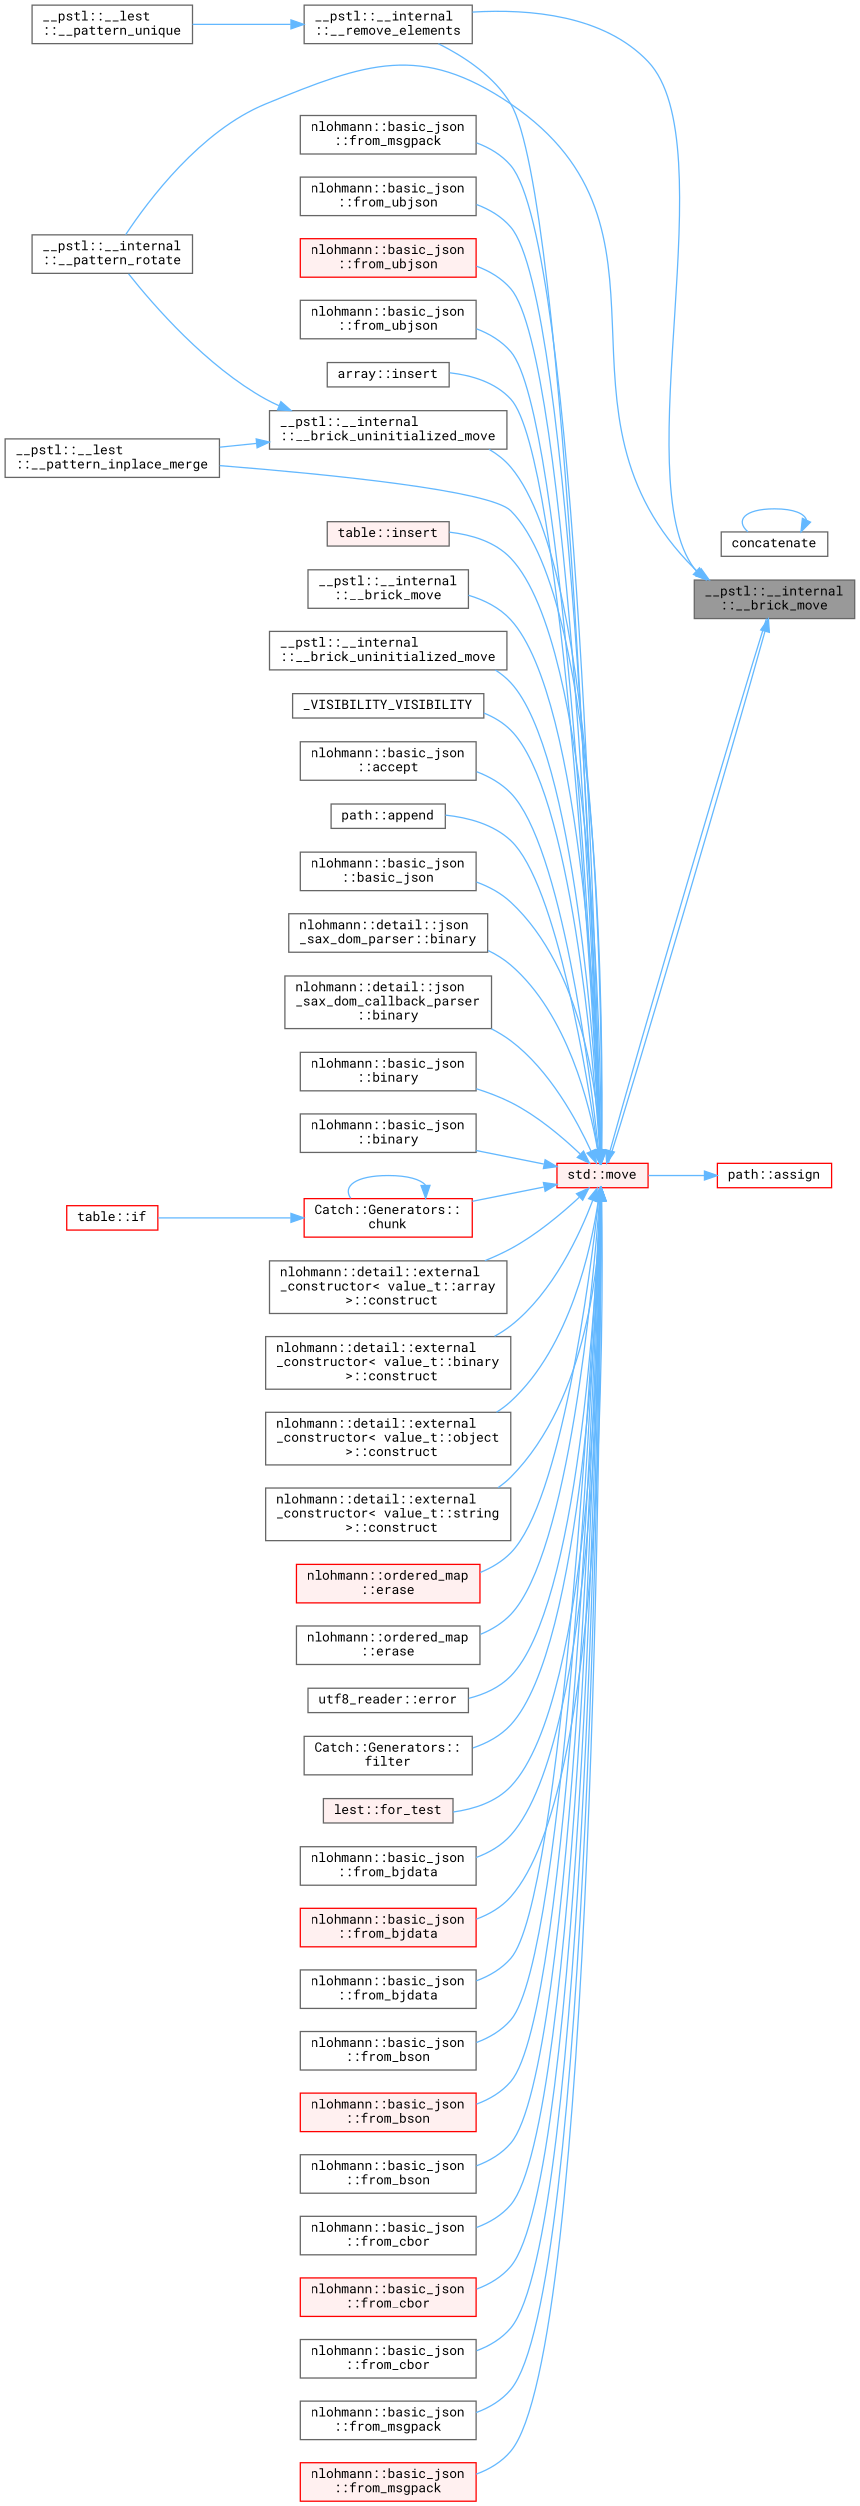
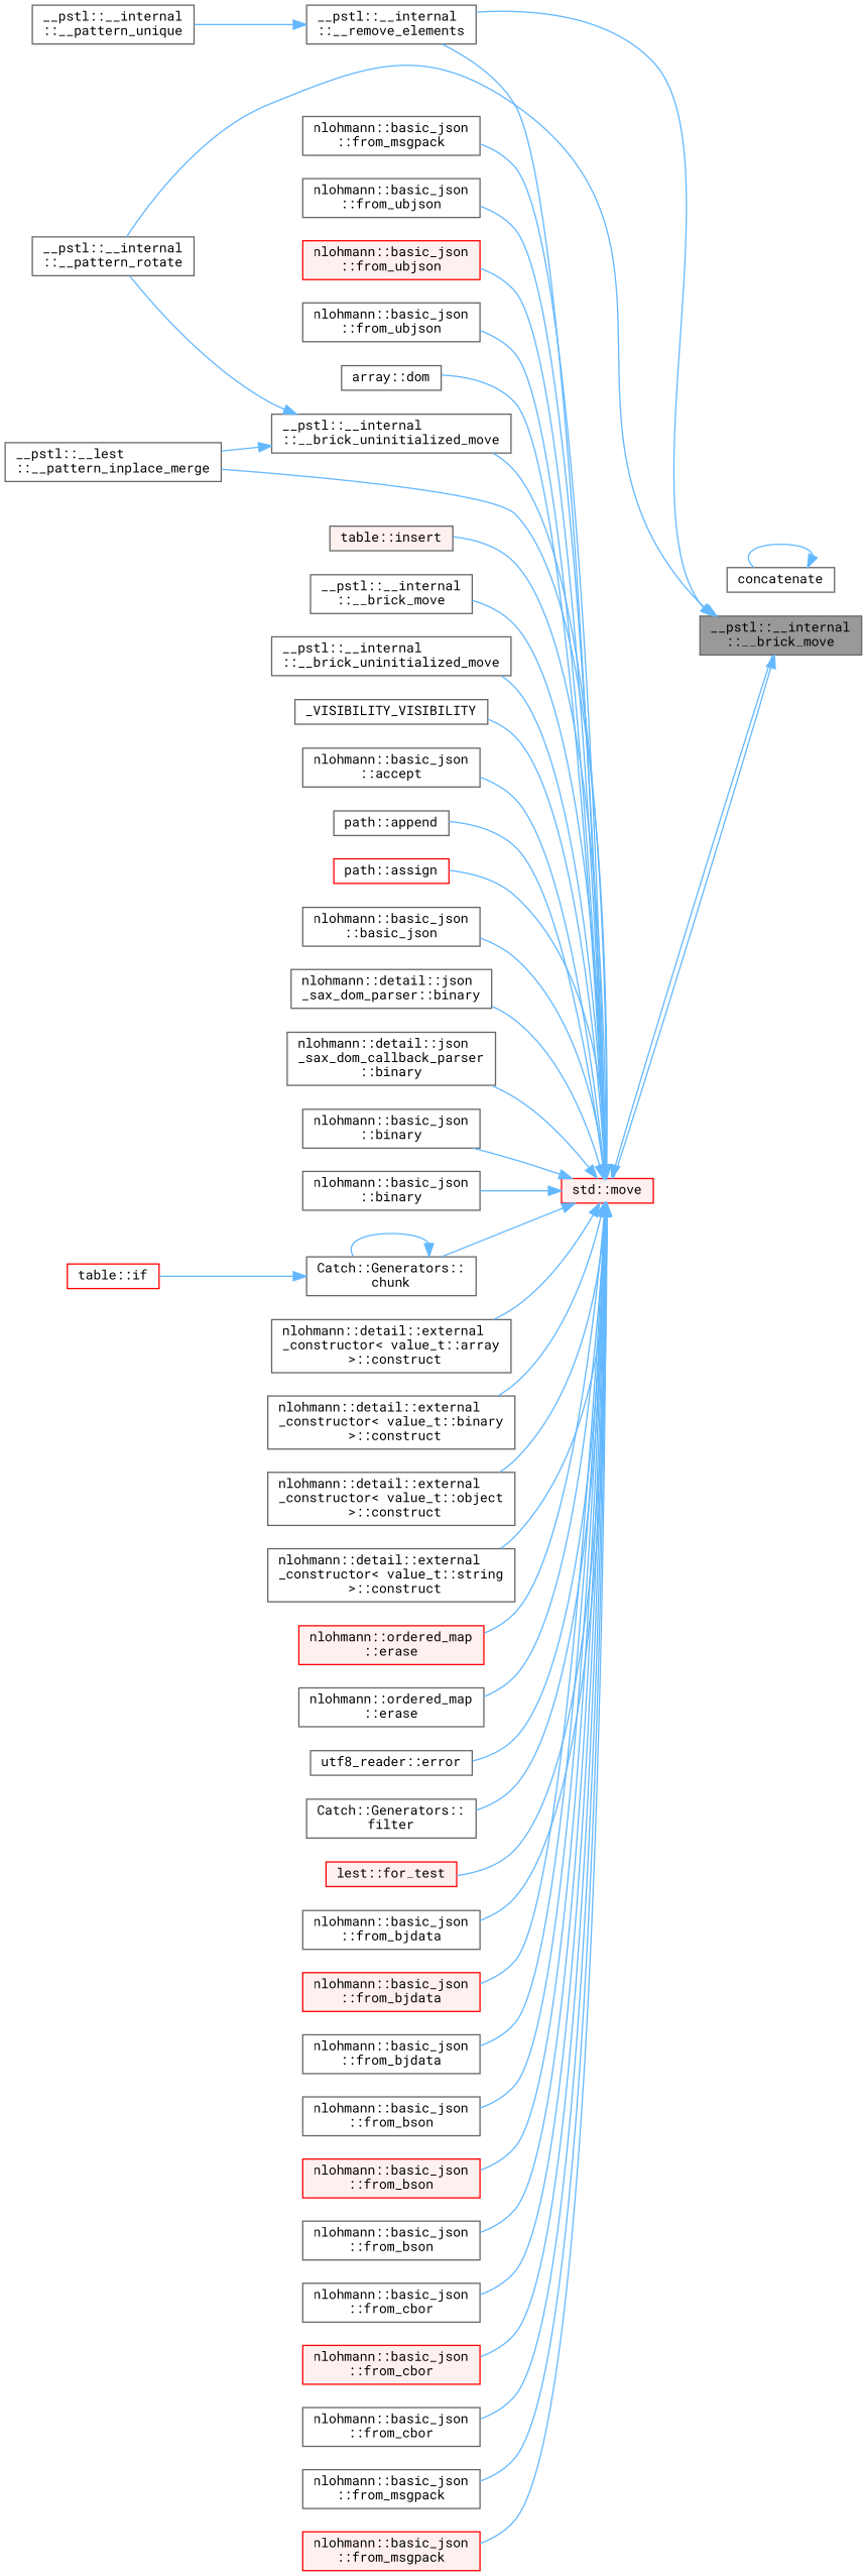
  digraph {
    fontname="Roboto Mono"
    rankdir=RL
    node [color=grey40 fillcolor=white fontname="Roboto Mono" fontsize=10 shape=box style=filled]
    edge [color=steelblue1 dir=back fontname="Roboto Mono" fontsize=10 labelfontname=Helvetica labelfontsize=10 style=solid]
    n1 [color=gray40 fillcolor=grey60 fontcolor=black height=0.2 label="__pstl::__internal\l::__brick_move" width=0.4]
    n2 [height=0.2 label="__pstl::__internal\l::__pattern_rotate" width=0.4]
    n3 [height=0.2 label="__pstl::__internal\l::__remove_elements" width=0.4]
    n4 [color=red fillcolor="#FFF0F0" height=0.2 label="std::move" width=0.4]
-   n5 [height=0.2 label="__pstl::__lest\l::__pattern_unique" width=0.4]
+   n5 [height=0.2 label="__pstl::__internal\l::__pattern_unique" width=0.4]
    n6 [height=0.2 label="__pstl::__internal\l::__brick_move" width=0.4]
    n7 [height=0.2 label="__pstl::__internal\l::__brick_uninitialized_move" width=0.4]
    n8 [height=0.2 label="__pstl::__lest\l::__pattern_inplace_merge" width=0.4]
    n9 [height=0.2 label="__pstl::__internal\l::__brick_uninitialized_move" width=0.4]
    n10 [height=0.2 label=_VISIBILITY_VISIBILITY width=0.4]
    n11 [height=0.2 label="nlohmann::basic_json\l::accept" width=0.4]
    n12 [height=0.2 label="path::append" width=0.4]
    n13 [color=red height=0.2 label="path::assign" width=0.4]
    n14 [height=0.2 label="nlohmann::basic_json\l::basic_json" width=0.4]
    n15 [height=0.2 label="nlohmann::detail::json\l_sax_dom_parser::binary" width=0.4]
    n16 [height=0.2 label="nlohmann::detail::json\l_sax_dom_callback_parser\l::binary" width=0.4]
    n17 [height=0.2 label="nlohmann::basic_json\l::binary" width=0.4]
    n18 [height=0.2 label="nlohmann::basic_json\l::binary" width=0.4]
-   n19 [color=red height=0.2 label="Catch::Generators::\lchunk" width=0.4]
+   n19 [height=0.2 label="Catch::Generators::\lchunk" width=0.4]
    n20 [height=0.2 label="nlohmann::detail::external\l_constructor\< value_t::array\l \>::construct" width=0.4]
    n21 [height=0.2 label="nlohmann::detail::external\l_constructor\< value_t::binary\l \>::construct" width=0.4]
    n22 [height=0.2 label="nlohmann::detail::external\l_constructor\< value_t::object\l \>::construct" width=0.4]
    n23 [height=0.2 label="nlohmann::detail::external\l_constructor\< value_t::string\l \>::construct" width=0.4]
    n24 [color=red fillcolor="#FFF0F0" height=0.2 label="nlohmann::ordered_map\l::erase" width=0.4]
    n25 [height=0.2 label="nlohmann::ordered_map\l::erase" width=0.4]
    n26 [height=0.2 label="utf8_reader::error" width=0.4]
    n27 [height=0.2 label="Catch::Generators::\lfilter" width=0.4]
-   n28 [fillcolor="#FFF0F0" height=0.2 label="lest::for_test" width=0.4]
+   n28 [color=red fillcolor="#FFF0F0" height=0.2 label="lest::for_test" width=0.4]
    n29 [height=0.2 label="nlohmann::basic_json\l::from_bjdata" width=0.4]
    n30 [color=red fillcolor="#FFF0F0" height=0.2 label="nlohmann::basic_json\l::from_bjdata" width=0.4]
    n31 [height=0.2 label="nlohmann::basic_json\l::from_bjdata" width=0.4]
    n32 [height=0.2 label="nlohmann::basic_json\l::from_bson" width=0.4]
    n33 [color=red fillcolor="#FFF0F0" height=0.2 label="nlohmann::basic_json\l::from_bson" width=0.4]
    n34 [height=0.2 label="nlohmann::basic_json\l::from_bson" width=0.4]
    n35 [height=0.2 label="nlohmann::basic_json\l::from_cbor" width=0.4]
    n36 [color=red fillcolor="#FFF0F0" height=0.2 label="nlohmann::basic_json\l::from_cbor" width=0.4]
    n37 [height=0.2 label="nlohmann::basic_json\l::from_cbor" width=0.4]
    n38 [height=0.2 label="nlohmann::basic_json\l::from_msgpack" width=0.4]
    n39 [color=red fillcolor="#FFF0F0" height=0.2 label="nlohmann::basic_json\l::from_msgpack" width=0.4]
    n40 [height=0.2 label="nlohmann::basic_json\l::from_msgpack" width=0.4]
    n41 [height=0.2 label="nlohmann::basic_json\l::from_ubjson" width=0.4]
    n42 [color=red fillcolor="#FFF0F0" height=0.2 label="nlohmann::basic_json\l::from_ubjson" width=0.4]
    n43 [height=0.2 label="nlohmann::basic_json\l::from_ubjson" width=0.4]
-   n44 [height=0.2 label="array::insert" width=0.4]
+   n44 [height=0.2 label="array::dom" width=0.4]
    n45 [fillcolor="#FFF0F0" height=0.2 label="table::insert" width=0.4]
    n46 [color=red height=0.2 label="table::if" width=0.4]
    n47 [height=0.2 label=concatenate width=0.4]
    n1 -> n2
    n1 -> n3
    n1 -> n4
    n3 -> n5
    n4 -> n1
    n4 -> n3
    n4 -> n6
    n4 -> n7
    n4 -> n8
    n4 -> n9
    n4 -> n10
    n4 -> n11
    n4 -> n12
-   n13 -> n4
+   n4 -> n13
    n4 -> n14
    n4 -> n15
    n4 -> n16
    n4 -> n17
    n4 -> n18
    n4 -> n19
    n4 -> n20
    n4 -> n21
    n4 -> n22
    n4 -> n23
    n4 -> n24
    n4 -> n25
    n4 -> n26
    n4 -> n27
    n4 -> n28
    n4 -> n29
    n4 -> n30
    n4 -> n31
    n4 -> n32
    n4 -> n33
    n4 -> n34
    n4 -> n35
    n4 -> n36
    n4 -> n37
    n4 -> n38
    n4 -> n39
    n4 -> n40
    n4 -> n41
    n4 -> n42
    n4 -> n43
    n4 -> n44
    n4 -> n45
    n7 -> n2
    n7 -> n8
    n19 -> n19
    n19 -> n46
    n47 -> n47
  }
